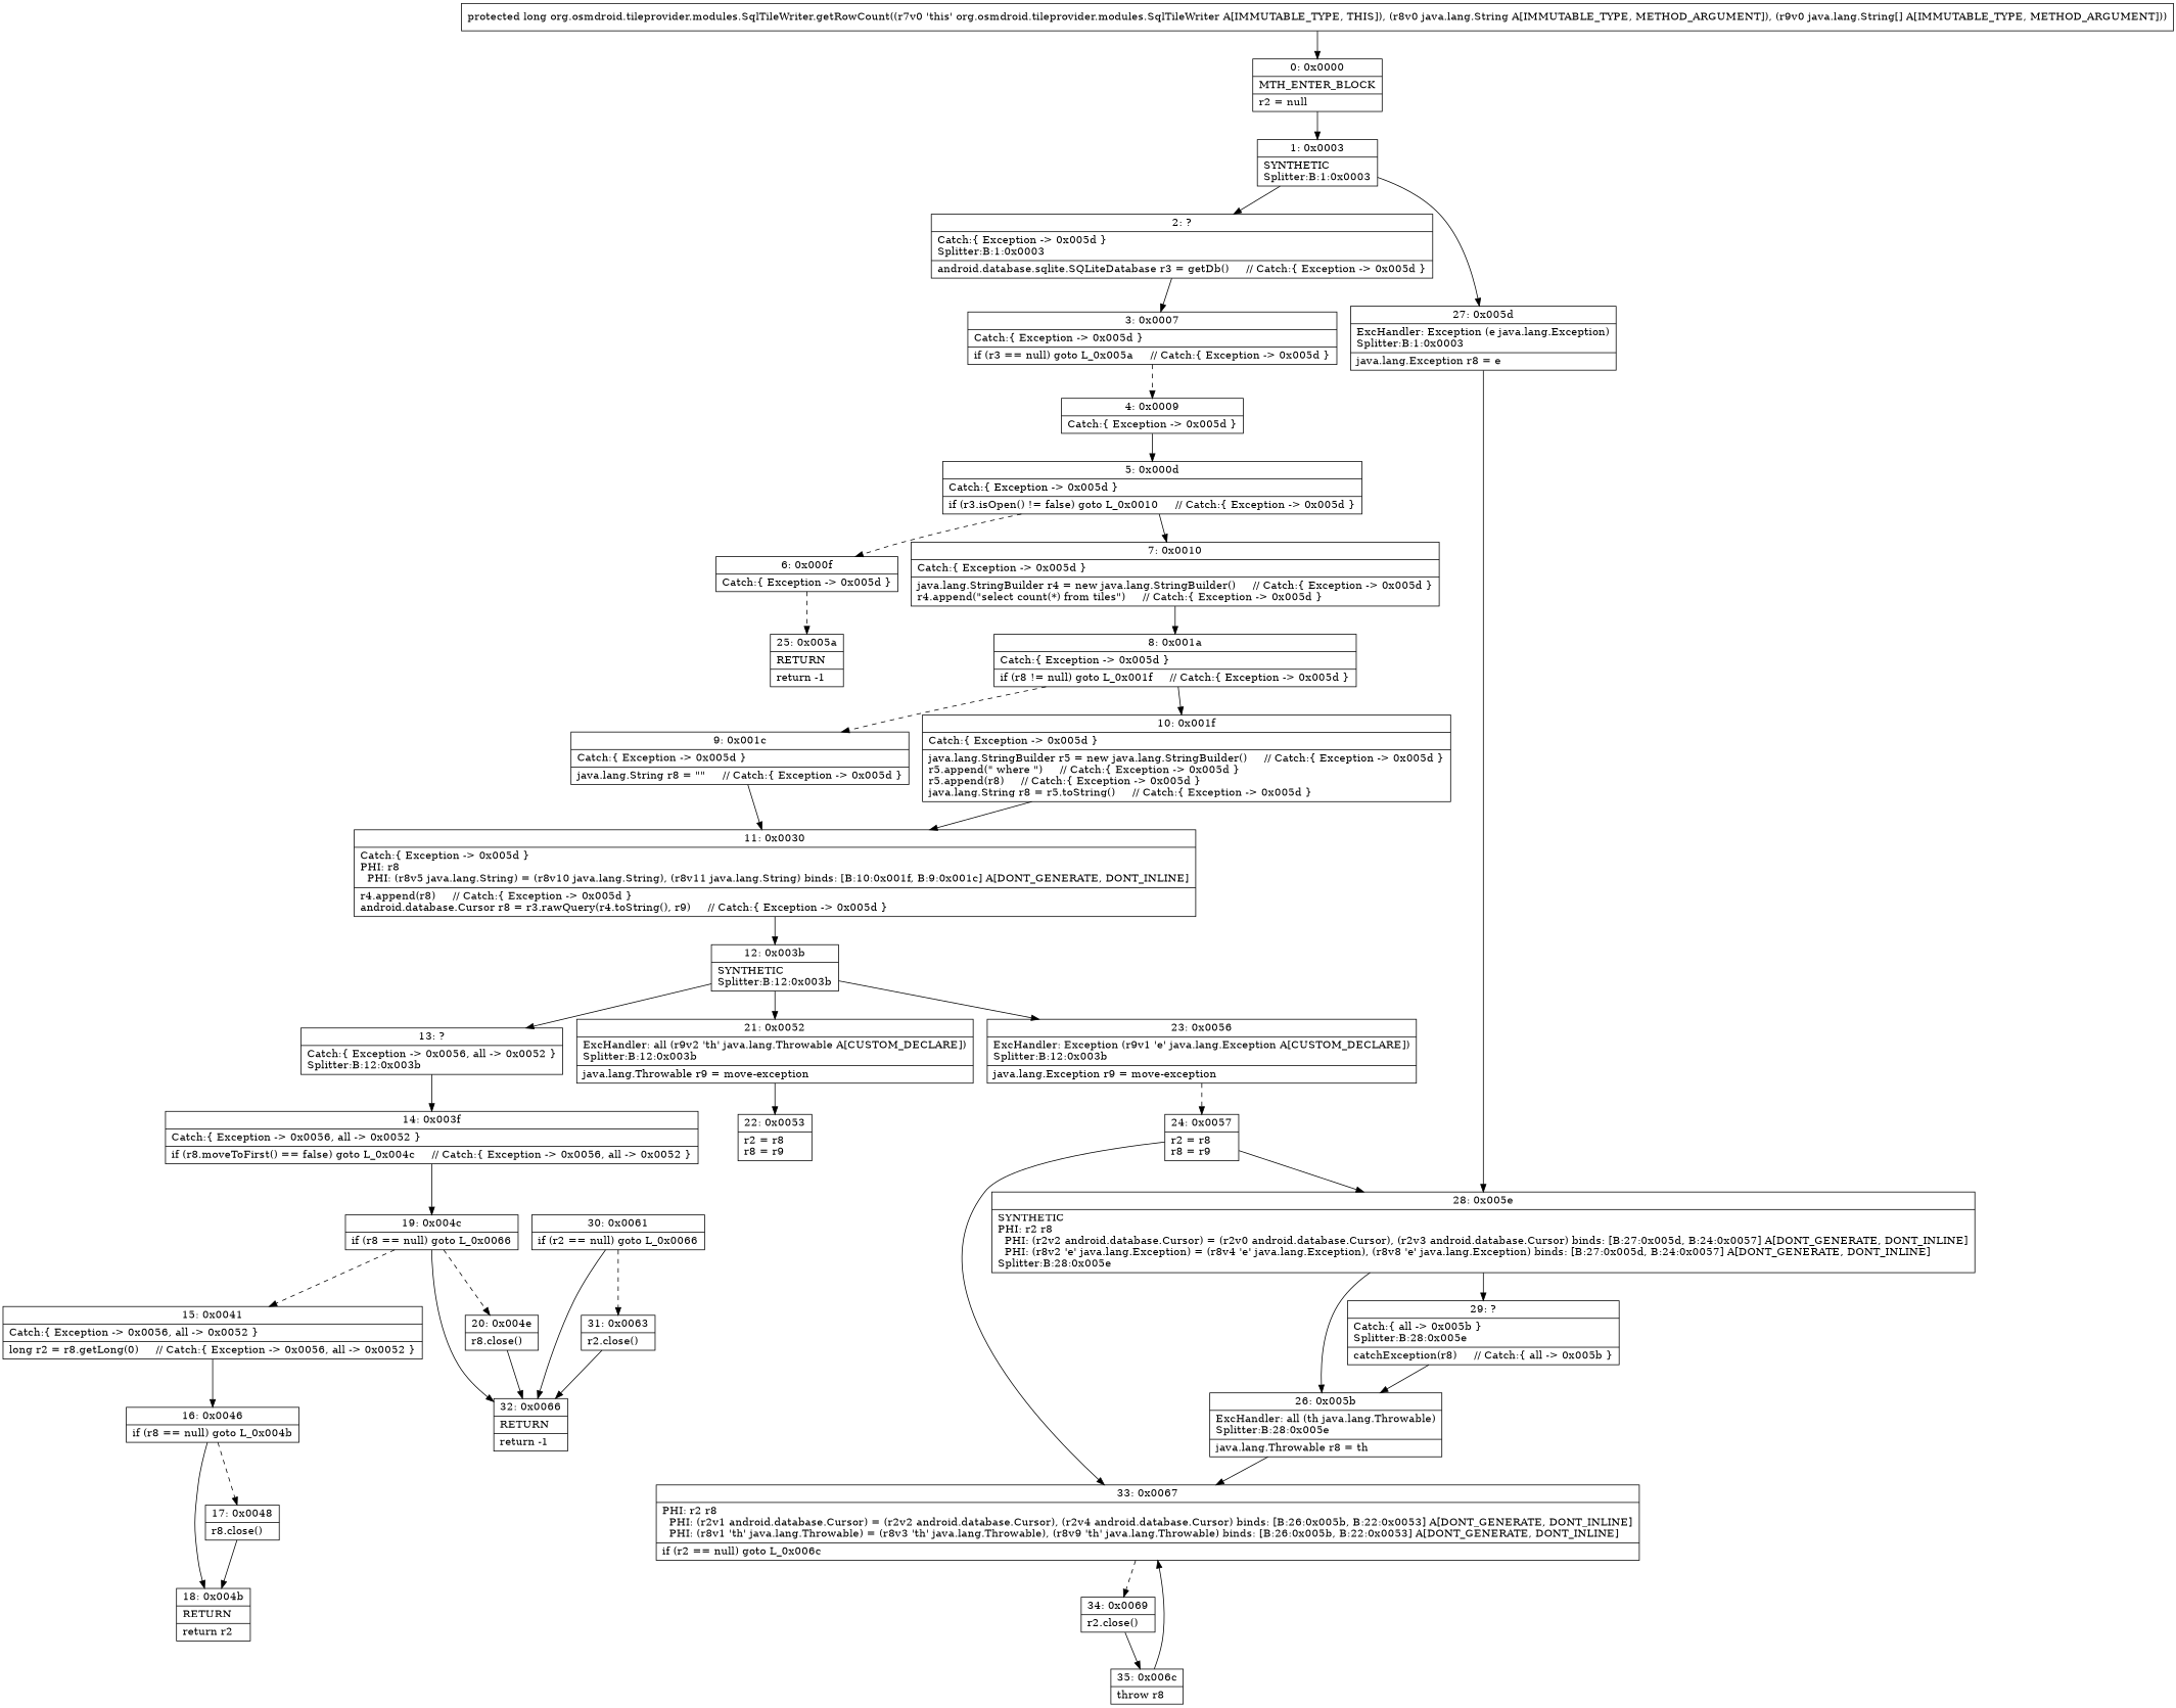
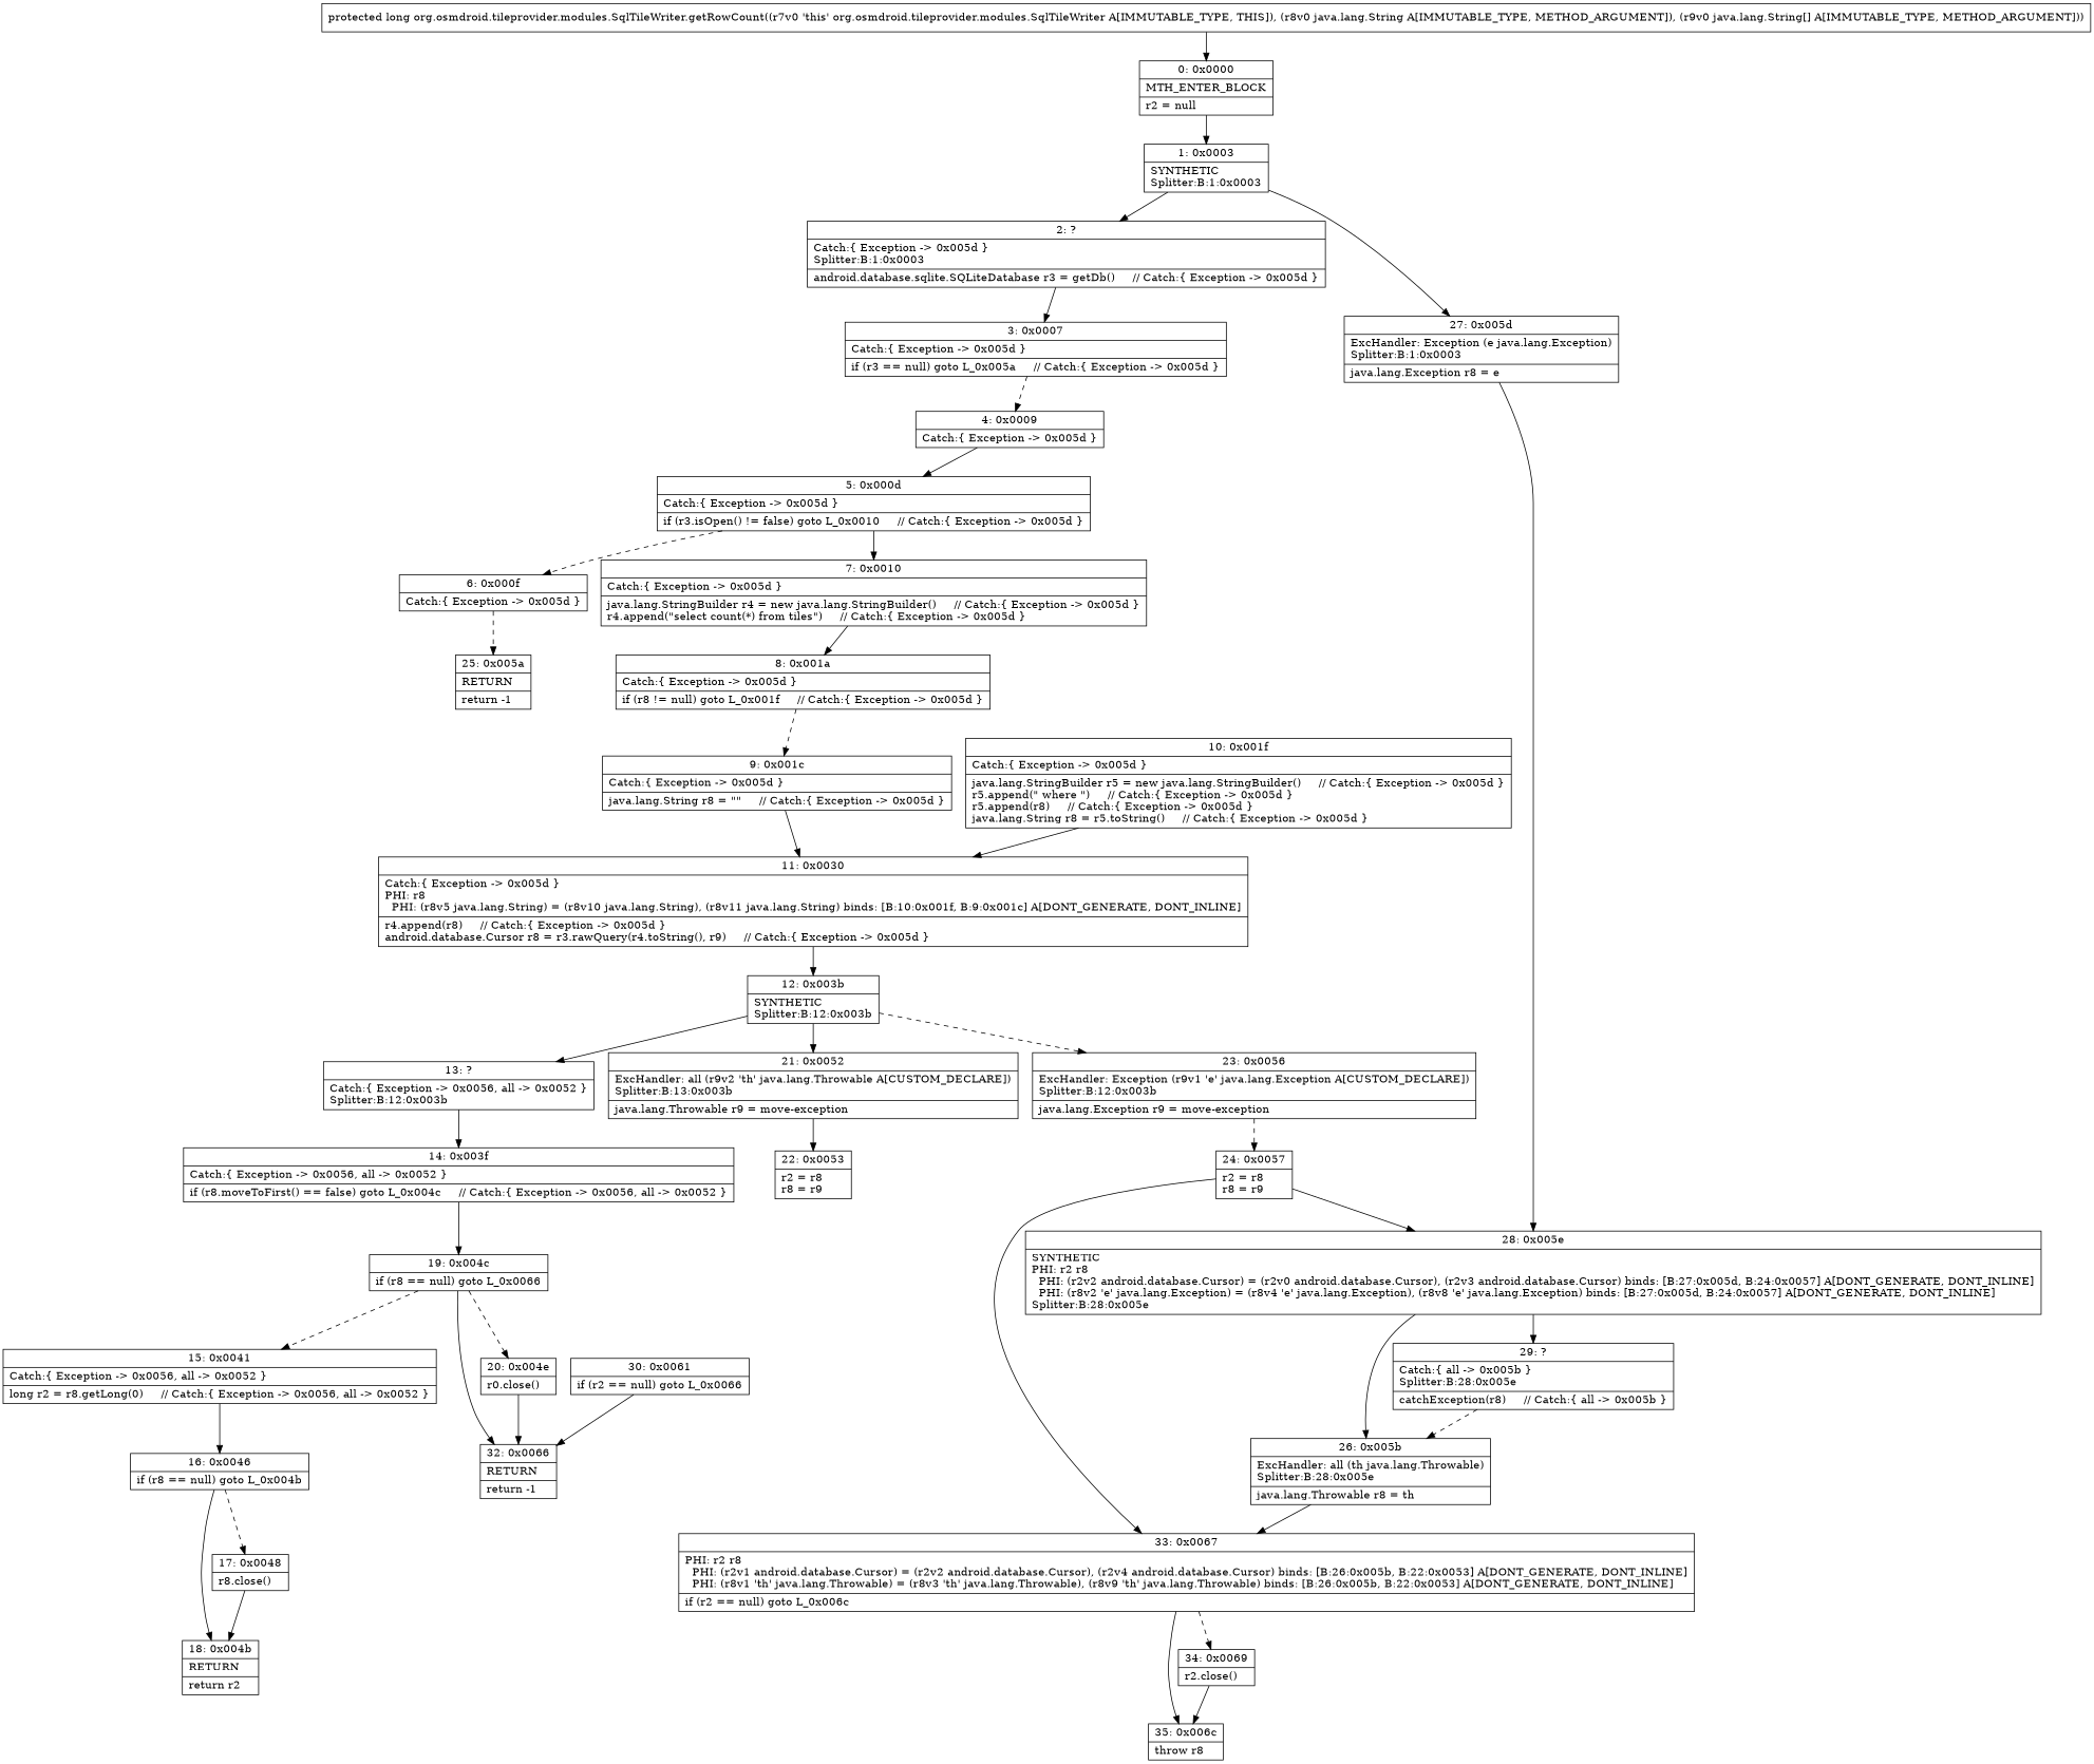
  digraph {
    node [shape=record]
    n1 [label="{0\:\ 0x0000|MTH_ENTER_BLOCK\l|r2 = null\l}"]
    n2 [label="{1\:\ 0x0003|SYNTHETIC\lSplitter:B:1:0x0003\l}"]
    n3 [label="{2\:\ ?|Catch:\{ Exception \-\> 0x005d \}\lSplitter:B:1:0x0003\l|android.database.sqlite.SQLiteDatabase r3 = getDb()     \/\/ Catch:\{ Exception \-\> 0x005d \}\l}"]
    n4 [label="{27\:\ 0x005d|ExcHandler: Exception (e java.lang.Exception)\lSplitter:B:1:0x0003\l|java.lang.Exception r8 = e\l}"]
    n5 [label="{3\:\ 0x0007|Catch:\{ Exception \-\> 0x005d \}\l|if (r3 == null) goto L_0x005a     \/\/ Catch:\{ Exception \-\> 0x005d \}\l}"]
    n6 [label="{28\:\ 0x005e|SYNTHETIC\lPHI: r2 r8 \l  PHI: (r2v2 android.database.Cursor) = (r2v0 android.database.Cursor), (r2v3 android.database.Cursor) binds: [B:27:0x005d, B:24:0x0057] A[DONT_GENERATE, DONT_INLINE]\l  PHI: (r8v2 'e' java.lang.Exception) = (r8v4 'e' java.lang.Exception), (r8v8 'e' java.lang.Exception) binds: [B:27:0x005d, B:24:0x0057] A[DONT_GENERATE, DONT_INLINE]\lSplitter:B:28:0x005e\l}"]
    n7 [label="{4\:\ 0x0009|Catch:\{ Exception \-\> 0x005d \}\l}"]
    n8 [label="{5\:\ 0x000d|Catch:\{ Exception \-\> 0x005d \}\l|if (r3.isOpen() != false) goto L_0x0010     \/\/ Catch:\{ Exception \-\> 0x005d \}\l}"]
    n9 [label="{25\:\ 0x005a|RETURN\l|return \-1\l}"]
    n10 [label="{6\:\ 0x000f|Catch:\{ Exception \-\> 0x005d \}\l}"]
    n11 [label="{7\:\ 0x0010|Catch:\{ Exception \-\> 0x005d \}\l|java.lang.StringBuilder r4 = new java.lang.StringBuilder()     \/\/ Catch:\{ Exception \-\> 0x005d \}\lr4.append(\"select count(*) from tiles\")     \/\/ Catch:\{ Exception \-\> 0x005d \}\l}"]
    n12 [label="{8\:\ 0x001a|Catch:\{ Exception \-\> 0x005d \}\l|if (r8 != null) goto L_0x001f     \/\/ Catch:\{ Exception \-\> 0x005d \}\l}"]
    n13 [label="{9\:\ 0x001c|Catch:\{ Exception \-\> 0x005d \}\l|java.lang.String r8 = \"\"     \/\/ Catch:\{ Exception \-\> 0x005d \}\l}"]
    n14 [label="{10\:\ 0x001f|Catch:\{ Exception \-\> 0x005d \}\l|java.lang.StringBuilder r5 = new java.lang.StringBuilder()     \/\/ Catch:\{ Exception \-\> 0x005d \}\lr5.append(\" where \")     \/\/ Catch:\{ Exception \-\> 0x005d \}\lr5.append(r8)     \/\/ Catch:\{ Exception \-\> 0x005d \}\ljava.lang.String r8 = r5.toString()     \/\/ Catch:\{ Exception \-\> 0x005d \}\l}"]
    n15 [label="{11\:\ 0x0030|Catch:\{ Exception \-\> 0x005d \}\lPHI: r8 \l  PHI: (r8v5 java.lang.String) = (r8v10 java.lang.String), (r8v11 java.lang.String) binds: [B:10:0x001f, B:9:0x001c] A[DONT_GENERATE, DONT_INLINE]\l|r4.append(r8)     \/\/ Catch:\{ Exception \-\> 0x005d \}\landroid.database.Cursor r8 = r3.rawQuery(r4.toString(), r9)     \/\/ Catch:\{ Exception \-\> 0x005d \}\l}"]
    n16 [label="{12\:\ 0x003b|SYNTHETIC\lSplitter:B:12:0x003b\l}"]
    n17 [label="{13\:\ ?|Catch:\{ Exception \-\> 0x0056, all \-\> 0x0052 \}\lSplitter:B:12:0x003b\l}"]
-   n18 [label="{21\:\ 0x0052|ExcHandler: all (r9v2 'th' java.lang.Throwable A[CUSTOM_DECLARE])\lSplitter:B:12:0x003b\l|java.lang.Throwable r9 = move\-exception\l}"]
+   n18 [label="{21\:\ 0x0052|ExcHandler: all (r9v2 'th' java.lang.Throwable A[CUSTOM_DECLARE])\lSplitter:B:13:0x003b\l|java.lang.Throwable r9 = move\-exception\l}"]
    n19 [label="{23\:\ 0x0056|ExcHandler: Exception (r9v1 'e' java.lang.Exception A[CUSTOM_DECLARE])\lSplitter:B:12:0x003b\l|java.lang.Exception r9 = move\-exception\l}"]
    n20 [label="{14\:\ 0x003f|Catch:\{ Exception \-\> 0x0056, all \-\> 0x0052 \}\l|if (r8.moveToFirst() == false) goto L_0x004c     \/\/ Catch:\{ Exception \-\> 0x0056, all \-\> 0x0052 \}\l}"]
    n21 [label="{22\:\ 0x0053|r2 = r8\lr8 = r9\l}"]
    n22 [label="{24\:\ 0x0057|r2 = r8\lr8 = r9\l}"]
    n23 [label="{19\:\ 0x004c|if (r8 == null) goto L_0x0066\l}"]
    n24 [label="{15\:\ 0x0041|Catch:\{ Exception \-\> 0x0056, all \-\> 0x0052 \}\l|long r2 = r8.getLong(0)     \/\/ Catch:\{ Exception \-\> 0x0056, all \-\> 0x0052 \}\l}"]
    n25 [label="{16\:\ 0x0046|if (r8 == null) goto L_0x004b\l}"]
-   n26 [label="{20\:\ 0x004e|r8.close()\l}"]
+   n26 [label="{20\:\ 0x004e|r0.close()\l}"]
    n27 [label="{32\:\ 0x0066|RETURN\l|return \-1\l}"]
    n28 [label="{17\:\ 0x0048|r8.close()\l}"]
    n29 [label="{18\:\ 0x004b|RETURN\l|return r2\l}"]
    n30 [label="{33\:\ 0x0067|PHI: r2 r8 \l  PHI: (r2v1 android.database.Cursor) = (r2v2 android.database.Cursor), (r2v4 android.database.Cursor) binds: [B:26:0x005b, B:22:0x0053] A[DONT_GENERATE, DONT_INLINE]\l  PHI: (r8v1 'th' java.lang.Throwable) = (r8v3 'th' java.lang.Throwable), (r8v9 'th' java.lang.Throwable) binds: [B:26:0x005b, B:22:0x0053] A[DONT_GENERATE, DONT_INLINE]\l|if (r2 == null) goto L_0x006c\l}"]
    n31 [label="{34\:\ 0x0069|r2.close()\l}"]
    n32 [label="{35\:\ 0x006c|throw r8\l}"]
    n33 [label="{26\:\ 0x005b|ExcHandler: all (th java.lang.Throwable)\lSplitter:B:28:0x005e\l|java.lang.Throwable r8 = th\l}"]
    n34 [label="{29\:\ ?|Catch:\{ all \-\> 0x005b \}\lSplitter:B:28:0x005e\l|catchException(r8)     \/\/ Catch:\{ all \-\> 0x005b \}\l}"]
    n35 [label="{30\:\ 0x0061|if (r2 == null) goto L_0x0066\l}"]
-   n36 [label="{31\:\ 0x0063|r2.close()\l}"]
    n37 [label="{protected long org.osmdroid.tileprovider.modules.SqlTileWriter.getRowCount((r7v0 'this' org.osmdroid.tileprovider.modules.SqlTileWriter A[IMMUTABLE_TYPE, THIS]), (r8v0 java.lang.String A[IMMUTABLE_TYPE, METHOD_ARGUMENT]), (r9v0 java.lang.String[] A[IMMUTABLE_TYPE, METHOD_ARGUMENT])) }"]
    n1 -> n2
    n2 -> n3
    n2 -> n4
    n3 -> n5
    n4 -> n6
    n5 -> n7 [style=dashed]
    n6 -> n33
    n6 -> n34
    n7 -> n8
    n8 -> n10 [style=dashed]
    n8 -> n11
    n10 -> n9 [style=dashed]
    n11 -> n12
    n12 -> n13 [style=dashed]
-   n12 -> n14
    n13 -> n15
    n14 -> n15
    n15 -> n16
    n16 -> n17
    n16 -> n18
-   n16 -> n19
+   n16 -> n19 [style=dashed]
    n17 -> n20
    n18 -> n21
    n19 -> n22 [style=dashed]
    n20 -> n23
    n22 -> n6
    n22 -> n30
    n23 -> n24 [style=dashed]
    n23 -> n26 [style=dashed]
    n23 -> n27
    n24 -> n25
    n25 -> n28 [style=dashed]
    n25 -> n29
    n26 -> n27
    n28 -> n29
    n30 -> n31 [style=dashed]
-   n32 -> n30
+   n30 -> n32
    n31 -> n32
    n33 -> n30
-   n34 -> n33
+   n34 -> n33 [style=dashed]
    n35 -> n27
-   n35 -> n36 [style=dashed]
-   n36 -> n27
    n37 -> n1
  }
